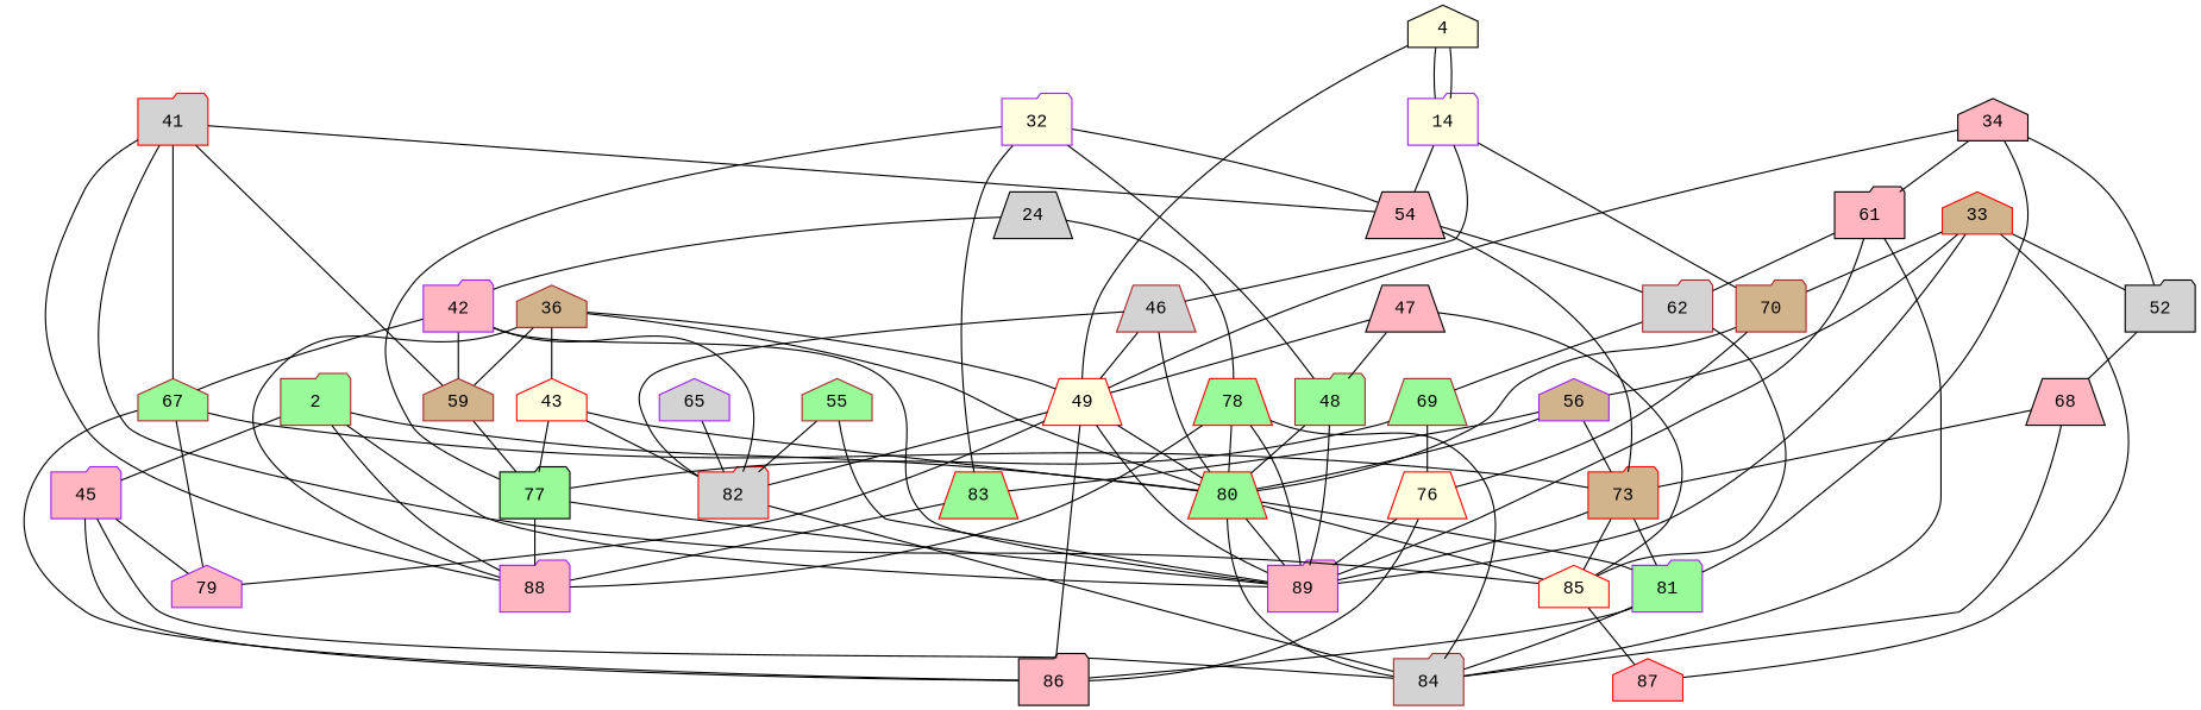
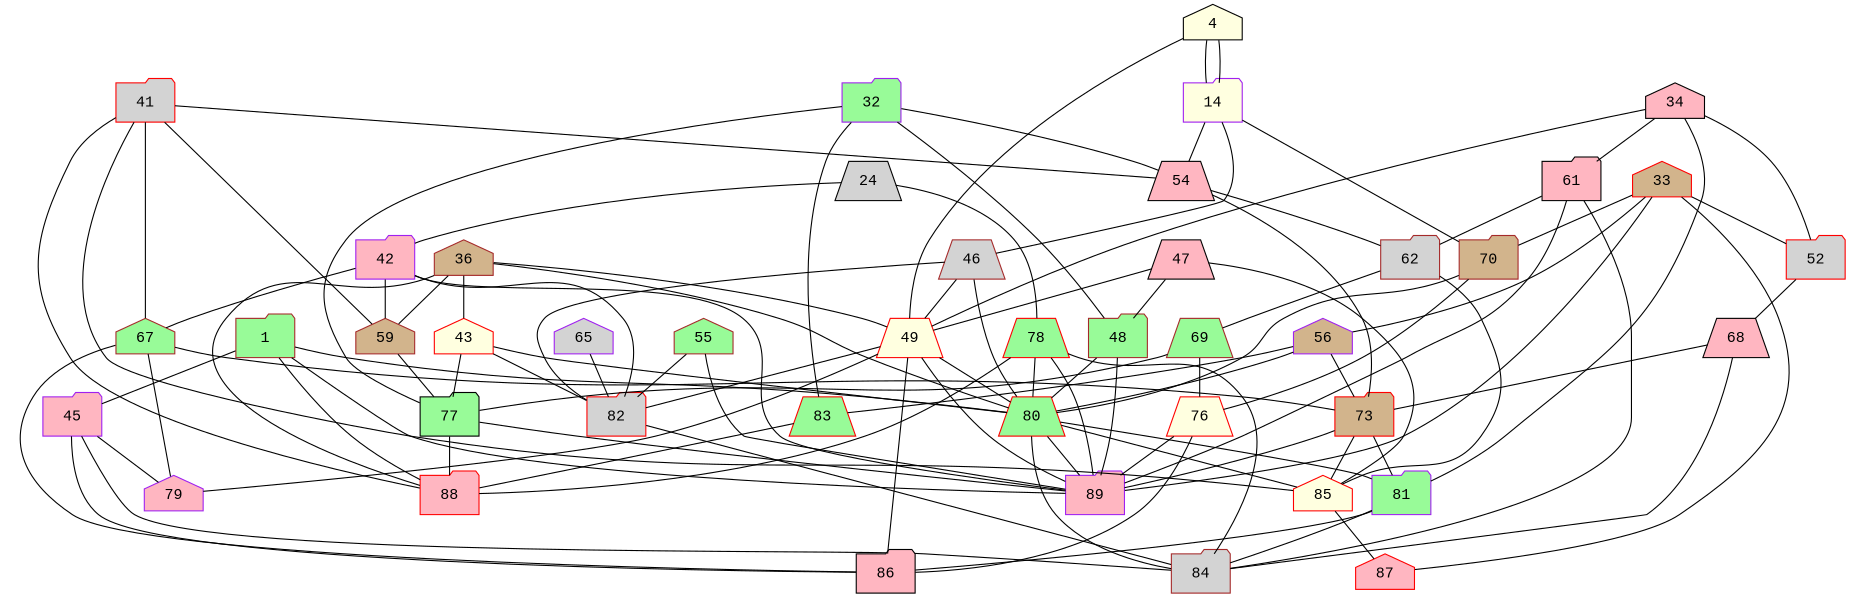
  graph {
    fontname="Liberation Mono"
    node [color=red fillcolor=lightpink fontname="Liberation Mono" shape=folder style=filled]
    edge [fontname="Liberation Mono"]
-   2 [color=brown fillcolor=palegreen]
+   2 [color=brown fillcolor=palegreen label=1]
    45 [color=purple]
    80 [fillcolor=palegreen shape=trapezium super="+66+72"]
-   88 [color=purple super="+57"]
+   88 [super="+57"]
    89 [color=purple super="+39+75"]
    79 [color=purple shape=house]
    84 [color=brown fillcolor=lightgrey super="+20+53+60"]
    86 [color=black]
    81 [color=purple fillcolor=palegreen super="+27"]
    85 [fillcolor=lightyellow shape=house super="+12"]
    4 [color=black fillcolor=lightyellow shape=house]
    14 [color=purple fillcolor=lightyellow]
    49 [fillcolor=lightyellow shape=trapezium super="+15+29+44+30"]
    46 [color=brown fillcolor=lightgrey shape=trapezium]
    54 [color=black shape=trapezium super="+18"]
    70 [color=brown fillcolor=tan]
    82 [fillcolor=lightgrey super="+26+37"]
    62 [color=brown fillcolor=lightgrey]
    73 [fillcolor=tan super="+31+58"]
    76 [fillcolor=lightyellow shape=trapezium super="+21"]
    24 [color=black fillcolor=lightgrey shape=trapezium]
    42 [color=purple]
    78 [fillcolor=palegreen shape=trapezium super="+17"]
    59 [color=brown fillcolor=tan shape=house]
    67 [color=brown fillcolor=palegreen shape=house super="+11"]
-   32 [color=purple fillcolor=lightyellow super="+9"]
+   32 [color=purple fillcolor=palegreen super="+9"]
    48 [color=brown fillcolor=palegreen super="+5+23"]
    77 [color=black fillcolor=palegreen super="+64"]
    83 [fillcolor=palegreen shape=trapezium]
    33 [fillcolor=tan shape=house super="+22"]
-   52 [color=black fillcolor=lightgrey]
+   52 [fillcolor=lightgrey]
    56 [color=purple fillcolor=tan shape=house super="+51+7"]
    87 [shape=house]
    68 [color=black shape=trapezium]
    34 [color=black shape=house super="+6"]
    61 [color=black]
    36 [color=brown fillcolor=tan shape=house super="+19"]
    43 [fillcolor=lightyellow shape=house]
    41 [fillcolor=lightgrey]
    47 [color=black shape=trapezium super="+25"]
    69 [color=brown fillcolor=palegreen shape=trapezium]
    55 [color=brown fillcolor=palegreen shape=house]
    65 [color=purple fillcolor=lightgrey shape=house]
    2 -- 45
    2 -- 80
    2 -- 88
    2 -- 89
    45 -- 79
    45 -- 84
    45 -- 86
    80 -- 89
    80 -- 84 [weight=2]
    80 -- 81
    80 -- 85 [weight=3]
    81 -- 84
    81 -- 86
    85 -- 87
    4 -- 14
    4 -- 14
    4 -- 49
    14 -- 46
    14 -- 54
    14 -- 70
    49 -- 80
    49 -- 89 [weight=3]
    49 -- 79
    49 -- 86
    49 -- 82 [weight=3]
    46 -- 80 [weight=2]
    46 -- 49
    46 -- 82
    54 -- 62
    54 -- 73 [weight=2]
    70 -- 80
    70 -- 76
    82 -- 84 [weight=2]
    62 -- 85
    62 -- 69
    73 -- 89
    73 -- 81
    73 -- 85
    76 -- 89
    76 -- 86
    24 -- 42
    24 -- 78
    42 -- 89
    42 -- 82
    42 -- 59
    42 -- 67
    78 -- 80
    78 -- 88
    78 -- 89 [weight=3]
    78 -- 84 [weight=2]
    59 -- 77
    67 -- 79
    67 -- 86
    67 -- 73
    32 -- 54
    32 -- 48 [weight=2]
    32 -- 77
    32 -- 83
    48 -- 80 [weight=2]
    48 -- 89 [weight=3]
    77 -- 88 [weight=2]
    77 -- 89
    83 -- 88
    33 -- 89
    33 -- 70
    33 -- 52
    33 -- 56 [weight=2]
    33 -- 87
    52 -- 68
    56 -- 80 [weight=5]
    56 -- 73
    56 -- 83
    68 -- 84
    68 -- 73
    34 -- 81
    34 -- 49
    34 -- 52
    34 -- 61
    61 -- 89
    61 -- 84
    61 -- 62
    36 -- 80
    36 -- 88
    36 -- 49
    36 -- 59
    36 -- 43 [weight=2]
    43 -- 80
    43 -- 82
    43 -- 77
    41 -- 88
    41 -- 85
    41 -- 54
    41 -- 59
    41 -- 67
    47 -- 85
    47 -- 49 [weight=2]
    47 -- 48 [weight=2]
    69 -- 76
    69 -- 77
    55 -- 89
    55 -- 82
    65 -- 82
  }
